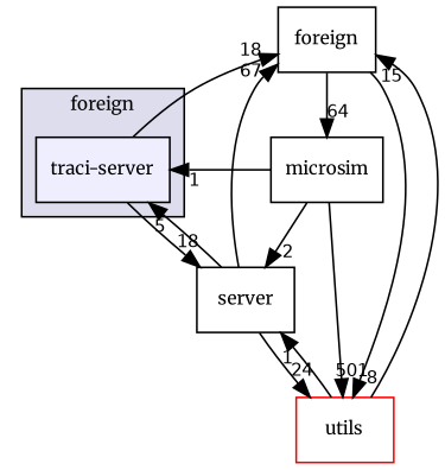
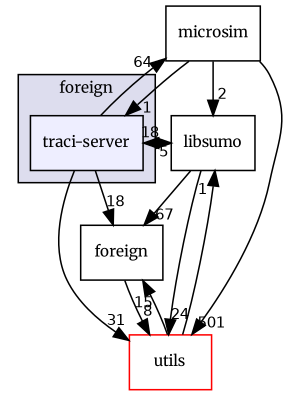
  digraph {
    compound=true
    fontname=Merriweather
    node [fillcolor=white fontname=Merriweather fontsize=10 shape=box style=filled]
    edge [fontname=Merriweather headlabel=18 labeldistance=1.5 labelfontname=Helvetica labelfontsize=10]
    n1 [fillcolor="#eeeeff" label="traci-server" pencolor=black]
    n2 [color=black label=microsim]
    n3 [color=black label=foreign]
-   n4 [label=server fillcolor="" style=""]
+   n4 [label=libsumo fillcolor="" style=""]
    n5 [color=red label=utils]
    subgraph cluster_1 {
      bgcolor="#ddddee"
      fontsize=10
      label=foreign
      pencolor=black
      n1
    }
-   n3 -> n2 [headlabel=64]
+   n1 -> n2 [headlabel=64]
    n1 -> n3
    n1 -> n4
+   n1 -> n5 [headlabel=31]
    n2 -> n1 [headlabel=1]
    n2 -> n4 [headlabel=2]
    n2 -> n5 [headlabel=501]
    n3 -> n5 [headlabel=8]
    n4 -> n1 [headlabel=5]
    n4 -> n3 [headlabel=67]
    n4 -> n5 [headlabel=24]
    n5 -> n3 [headlabel=15]
    n5 -> n4 [headlabel=1]
  }
